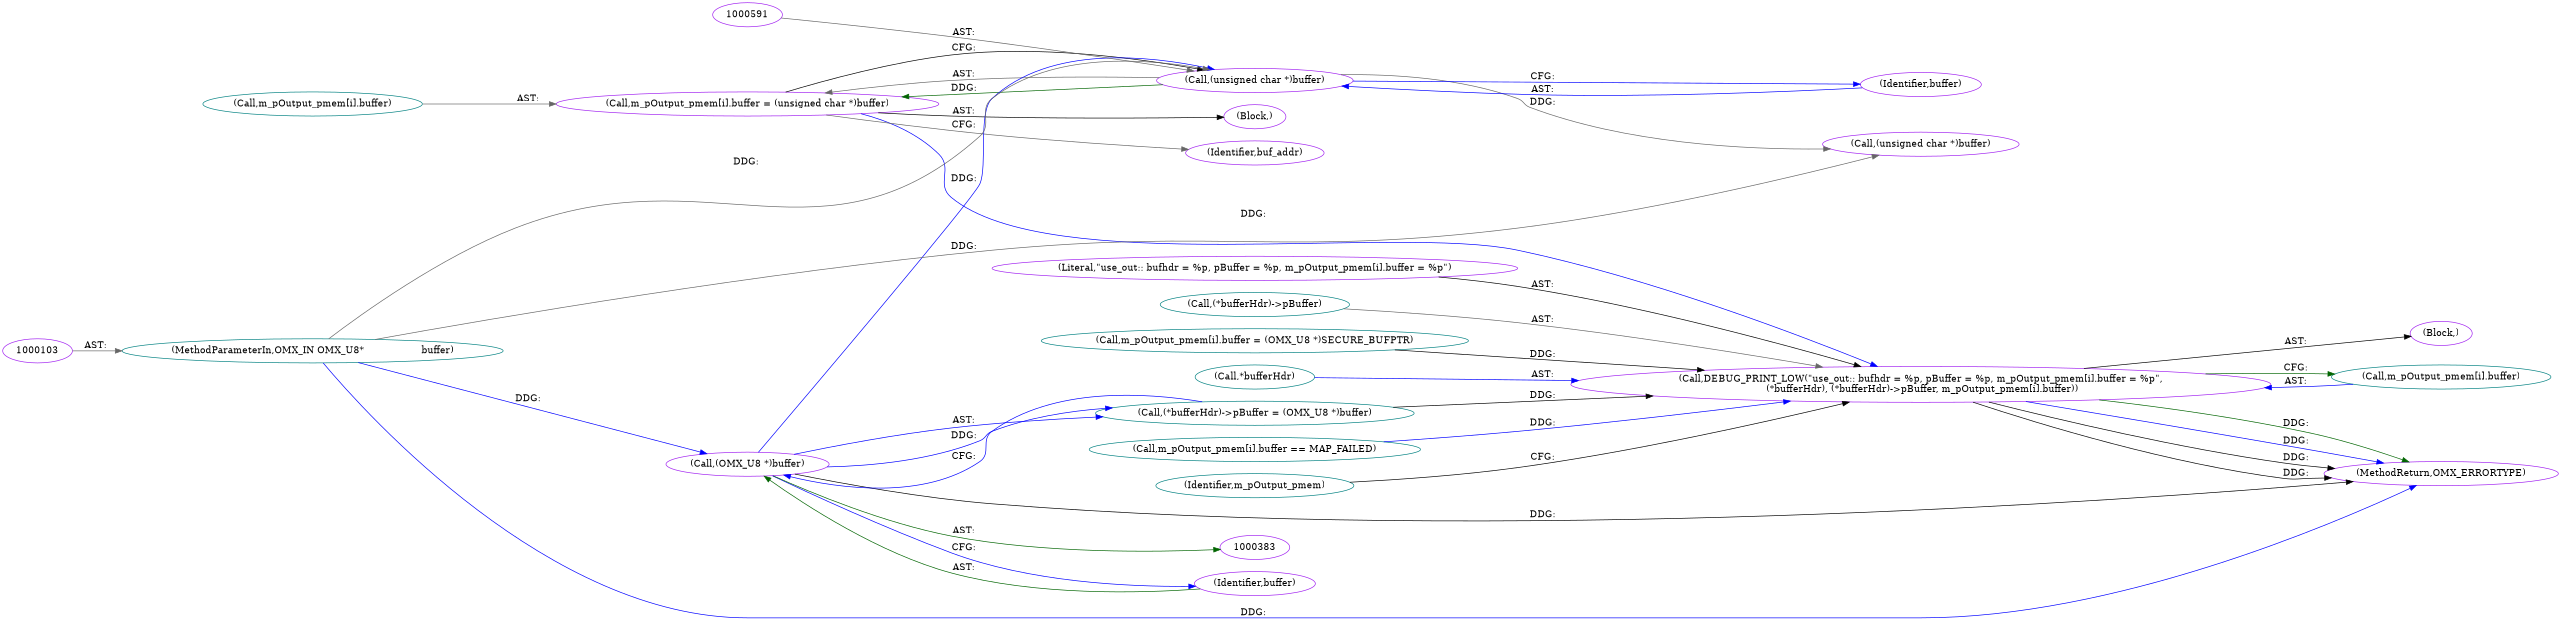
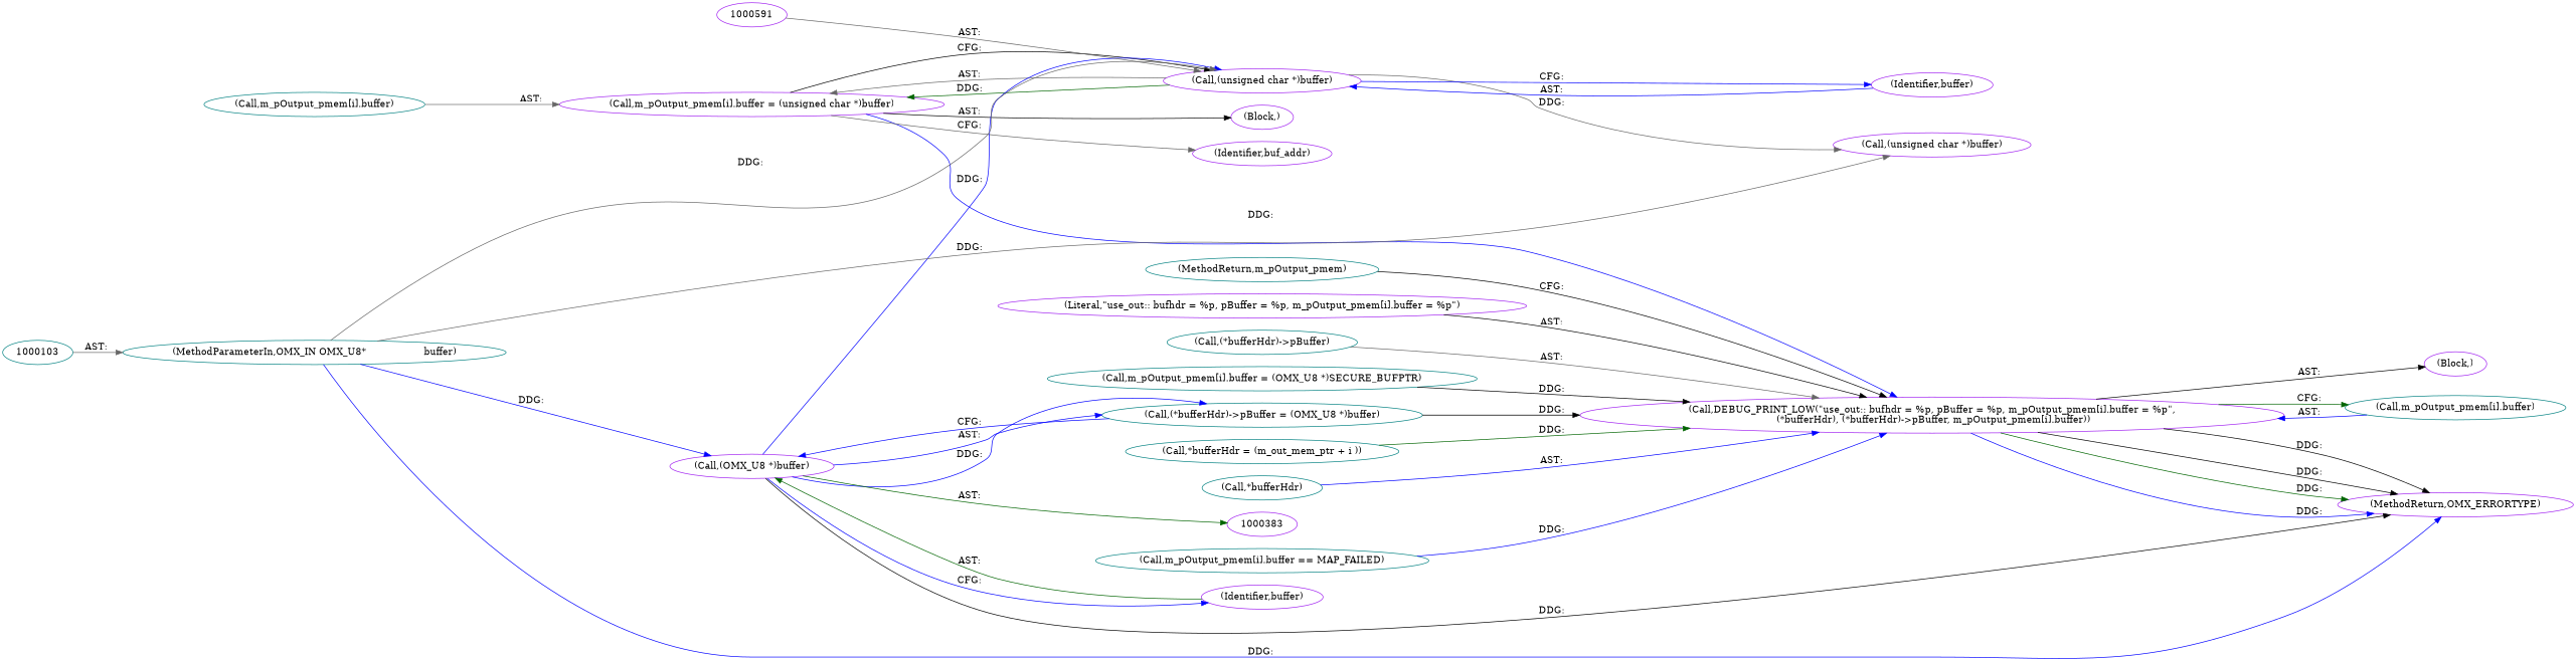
  digraph {
    rankdir=LR
    node [color=purple]
    edge [color=blue]
    n1 [label="(Call,m_pOutput_pmem[i].buffer = (unsigned char *)buffer)"]
    n2 [label="(Call,(unsigned char *)buffer)"]
    n3 [label="(Call,DEBUG_PRINT_LOW(\"use_out:: bufhdr = %p, pBuffer = %p, m_pOutput_pmem[i].buffer = %p\",\n (*bufferHdr), (*bufferHdr)->pBuffer, m_pOutput_pmem[i].buffer))"]
    n4 [label="(Block,)"]
    n5 [label="(Identifier,buf_addr)"]
    n6 [label="(Call,(unsigned char *)buffer)"]
    n7 [label="(Identifier,buffer)"]
    n8 [label="(MethodReturn,OMX_ERRORTYPE)"]
    n9 [color=teal label="(Call,m_pOutput_pmem[i].buffer)"]
    n10 [label="(Block,)"]
    n11 [label="(Call,(OMX_U8 *)buffer)"]
    n12 [label="(Identifier,buffer)"]
    n13 [color=teal label="(Call,(*bufferHdr)->pBuffer = (OMX_U8 *)buffer)"]
    1000383
    n15 [color=teal label="(MethodParameterIn,OMX_IN OMX_U8*                   buffer)"]
-   1000103
+   1000103 [color=teal]
    n17 [color=teal label="(Call,m_pOutput_pmem[i].buffer == MAP_FAILED)"]
-   n18 [color=teal label="(Identifier,m_pOutput_pmem)"]
+   n18 [color=teal label="(MethodReturn,m_pOutput_pmem)"]
    n19 [color=teal label="(Call,m_pOutput_pmem[i].buffer)"]
    n20 [label="(Literal,\"use_out:: bufhdr = %p, pBuffer = %p, m_pOutput_pmem[i].buffer = %p\")"]
    n21 [color=teal label="(Call,(*bufferHdr)->pBuffer)"]
    n22 [color=teal label="(Call,m_pOutput_pmem[i].buffer = (OMX_U8 *)SECURE_BUFPTR)"]
+   n23 [color=teal label="(Call,*bufferHdr = (m_out_mem_ptr + i ))"]
    n24 [color=teal label="(Call,*bufferHdr)"]
    1000591
    n1 -> n2 [color=black label="CFG: "]
    n1 -> n3 [label="DDG: "]
    n1 -> n4 [color=black label="AST: "]
    n1 -> n5 [color=gray40 label="CFG: "]
    n2 -> n1 [color=gray40 label="AST: "]
    n2 -> n1 [color=darkgreen label="DDG: "]
    n2 -> n6 [color=gray40 label="DDG: "]
    n2 -> n7 [label="CFG: "]
    n3 -> n8 [label="DDG: "]
    n3 -> n8 [color=black label="DDG: "]
    n3 -> n8 [color=black label="DDG: "]
    n3 -> n8 [color=darkgreen label="DDG: "]
    n3 -> n9 [color=darkgreen label="CFG: "]
    n3 -> n10 [color=black label="AST: "]
    n7 -> n2 [label="AST: "]
    n9 -> n3 [label="AST: "]
    n11 -> n2 [label="DDG: "]
    n11 -> n8 [color=black label="DDG: "]
    n11 -> n12 [label="CFG: "]
    n11 -> n13 [label="AST: "]
    n11 -> n13 [label="DDG: "]
    n11 -> 1000383 [color=darkgreen label="AST: "]
    n12 -> n11 [color=darkgreen label="AST: "]
    n13 -> n3 [color=black label="DDG: "]
    n13 -> n11 [label="CFG: "]
    n15 -> n2 [color=gray40 label="DDG: "]
    n15 -> n6 [color=gray40 label="DDG: "]
    n15 -> n8 [label="DDG: "]
    n15 -> n11 [label="DDG: "]
    1000103 -> n15 [color=gray40 label="AST: "]
    n17 -> n3 [label="DDG: "]
    n18 -> n3 [color=black label="CFG: "]
    n19 -> n1 [color=gray40 label="AST: "]
    n20 -> n3 [color=black label="AST: "]
    n21 -> n3 [color=gray40 label="AST: "]
    n22 -> n3 [color=black label="DDG: "]
+   n23 -> n3 [color=darkgreen label="DDG: "]
    n24 -> n3 [label="AST: "]
    1000591 -> n2 [color=gray40 label="AST: "]
  }
